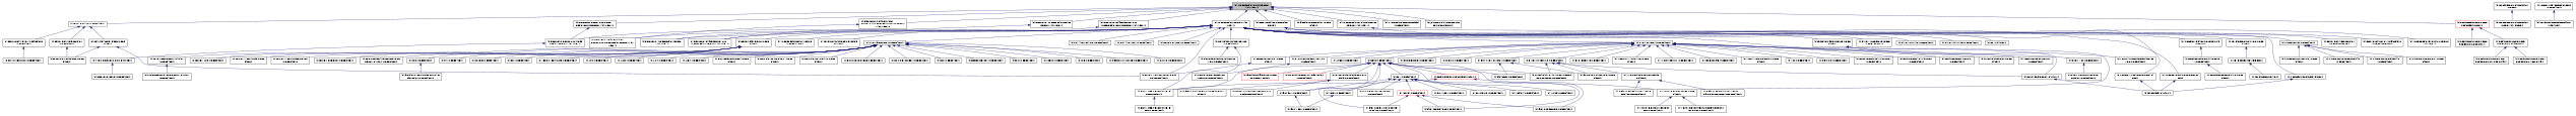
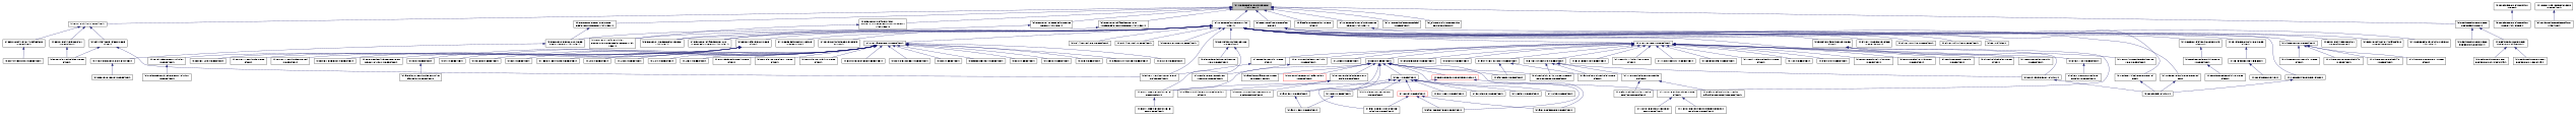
  digraph {
    node [color=black fillcolor=white fontname=Helvetica fontsize=10 shape=record style=filled]
    edge [color=midnightblue dir=back fontname=Helvetica fontsize=10 labelfontname=Helvetica labelfontsize=10 style=solid]
    n1 [fillcolor=grey75 fontcolor=black height=0.2 label="itkImageRegionConstIterator\lWithIndex.h" width=0.4]
    n2 [height=0.2 label="itkFastMarchingImageFilter.h" width=0.4]
    n3 [height=0.2 label="itkFastMarchingImageFilter\lBase.h" width=0.4]
    n4 [height=0.2 label="itkFrequencyFFTLayoutImage\lRegionConstIteratorWithIndex.h" width=0.4]
    n5 [height=0.2 label="itkFrequencyHalfHermitian\lFFTLayoutImageRegionConstIterator\lWithIndex.h" width=0.4]
    n6 [height=0.2 label="itkFrequencyImageRegionConst\lIteratorWithIndex.h" width=0.4]
    n7 [height=0.2 label="itkFrequencyShiftedFFTLayout\lImageRegionConstIteratorWithIndex.h" width=0.4]
    n8 [height=0.2 label="itkGradientVectorFlowImage\lFilter.h" width=0.4]
    n9 [height=0.2 label="itkImageRegionExclusionConst\lIteratorWithIndex.h" width=0.4]
    n10 [height=0.2 label="itkImageRegionIteratorWith\lIndex.h" width=0.4]
    n11 [height=0.2 label="itkInverseDisplacementField\lImageFilter.h" width=0.4]
    n12 [height=0.2 label="itkJointDomainImageToList\lSampleAdaptor.h" width=0.4]
-   n13 [color=red height=0.2 label="itkRegistrationParameter\lScalesEstimator.h" width=0.4]
+   n13 [height=0.2 label="itkRegistrationParameter\lScalesEstimator.h" width=0.4]
    n14 [height=0.2 label="itkFastMarchingExtension\lImageFilter.h" width=0.4]
    n15 [height=0.2 label="itkFastMarchingUpwindGradient\lImageFilter.h" width=0.4]
    n16 [height=0.2 label="itkReinitializeLevelSetImage\lFilter.h" width=0.4]
    n17 [height=0.2 label="itkFastMarchingExtension\lImageFilterBase.h" width=0.4]
    n18 [height=0.2 label="itkFastMarchingUpwindGradient\lImageFilterBase.h" width=0.4]
    n19 [height=0.2 label="itkFrequencyFFTLayoutImage\lRegionIteratorWithIndex.h" width=0.4]
    n20 [height=0.2 label="itkFrequencyHalfHermitian\lFFTLayoutImageRegionIteratorWith\lIndex.h" width=0.4]
    n21 [height=0.2 label="itkFrequencyImageRegionIterator\lWithIndex.h" width=0.4]
    n22 [height=0.2 label="itkFrequencyShiftedFFTLayout\lImageRegionIteratorWithIndex.h" width=0.4]
    n23 [height=0.2 label="itkImageRegionExclusionIterator\lWithIndex.h" width=0.4]
    n24 [height=0.2 label="itkBinaryMaskToNarrowBand\lPointSetFilter.h" width=0.4]
    n25 [height=0.2 label="itkBinaryImageToLevelSet\lImageAdaptor.h" width=0.4]
    n26 [height=0.2 label="itkBinaryPruningImageFilter.h" width=0.4]
    n27 [height=0.2 label="itkBinaryThinningImageFilter.h" width=0.4]
    n28 [height=0.2 label="itkBoxUtilities.h" width=0.4]
    n29 [height=0.2 label="itkDanielssonDistanceMap\lImageFilter.h" width=0.4]
    n30 [height=0.2 label="itkFastChamferDistanceImage\lFilter.h" width=0.4]
    n31 [height=0.2 label="itkHistogramToImageFilter.h" width=0.4]
    n32 [height=0.2 label="itkImageRegistrationMethod\lImageSource.h" width=0.4]
    n33 [height=0.2 label="itkImageToNeighborhoodSample\lAdaptor.h" width=0.4]
    n34 [height=0.2 label="itkLandmarkDisplacementField\lSource.h" width=0.4]
    n35 [height=0.2 label="itkLevelSetDomainMapImage\lFilter.h" width=0.4]
    n36 [height=0.2 label="itkLandweberDeconvolution.h" width=0.4]
    n37 [height=0.2 label="itkPolylineMask2DImageFilter.h" width=0.4]
    n38 [height=0.2 label="itkPolylineMaskImageFilter.h" width=0.4]
    n39 [height=0.2 label="itkTernaryFunctorImageFilter.h" width=0.4]
    n40 [height=0.2 label="itkTernaryGeneratorImage\lFilter.h" width=0.4]
    n41 [height=0.2 label="itkUnaryFunctorImageFilter.h" width=0.4]
    n42 [height=0.2 label="itkUnaryGeneratorImageFilter.h" width=0.4]
    n43 [height=0.2 label="itkUpdateMalcolmSparseLevel\lSet.h" width=0.4]
    n44 [height=0.2 label="itkUpdateShiSparseLevelSet.h" width=0.4]
    n45 [height=0.2 label="itkUpdateWhitakerSparseLevel\lSet.h" width=0.4]
    n46 [height=0.2 label="itkRegistrationParameter\lScalesFromJacobian.h" width=0.4]
    n47 [height=0.2 label="itkRegistrationParameter\lScalesFromShiftBase.h" width=0.4]
    n48 [height=0.2 label="itkExtensionVelocitiesImage\lFilter.h" width=0.4]
    n49 [height=0.2 label="itkCollidingFrontsImageFilter.h" width=0.4]
    n50 [height=0.2 label="itkUnaryFrequencyDomainFilter.h" width=0.4]
    n51 [height=0.2 label="itkFrequencyBandImageFilter.h" width=0.4]
    n52 [height=0.2 label="itkCannySegmentationLevel\lSetFunction.h" width=0.4]
    n53 [height=0.2 label="itkSignedDanielssonDistance\lMapImageFilter.h" width=0.4]
    n54 [height=0.2 label="itkApproximateSignedDistance\lMapImageFilter.h" width=0.4]
    n55 [height=0.2 label="itkNarrowBandLevelSetImage\lFilter.h" width=0.4]
    n56 [height=0.2 label="itkHistogramToEntropyImage\lFilter.h" width=0.4]
    n57 [height=0.2 label="itkHistogramToIntensityImage\lFilter.h" width=0.4]
    n58 [height=0.2 label="itkHistogramToLogProbability\lImageFilter.h" width=0.4]
    n59 [height=0.2 label="itkHistogramToProbability\lImageFilter.h" width=0.4]
    n60 [height=0.2 label="itkPatchBasedDenoisingBase\lImageFilter.h" width=0.4]
    n61 [height=0.2 label="itkLevelSetContainerBase.h" width=0.4]
    n62 [height=0.2 label="itkLevelSetDomainPartition\lImage.h" width=0.4]
    n63 [height=0.2 label="itkLevelSetDomainPartition\lImageWithKdTree.h" width=0.4]
    n64 [height=0.2 label="itkLevelSetEvolution.h" width=0.4]
    n65 [height=0.2 label="itkLandweberDeconvolution\lImageFilter.h" width=0.4]
    n66 [height=0.2 label="itkParametricBlindLeastSquares\lDeconvolutionImageFilter.h" width=0.4]
    n67 [height=0.2 label="itkTernaryAddImageFilter.h" width=0.4]
    n68 [height=0.2 label="itkTernaryMagnitudeImage\lFilter.h" width=0.4]
    n69 [height=0.2 label="itkTernaryMagnitudeSquared\lImageFilter.h" width=0.4]
    n70 [height=0.2 label="itkTernaryOperatorImageFilter.h" width=0.4]
    n71 [height=0.2 label="itkAdaptImageFilter.h" width=0.4]
    n72 [height=0.2 label="itkBinaryNotImageFilter.h" width=0.4]
    n73 [height=0.2 label="itkBinaryThresholdImageFilter.h" width=0.4]
    n74 [height=0.2 label="itkCastImageFilter.h" width=0.4]
    n75 [height=0.2 label="itkChangeLabelImageFilter.h" width=0.4]
    n76 [height=0.2 label="itkClampImageFilter.h" width=0.4]
    n77 [height=0.2 label="itkExpNegativeImageFilter.h" width=0.4]
    n78 [height=0.2 label="itkGPUUnaryFunctorImageFilter.h" width=0.4]
    n79 [height=0.2 label="itkIntensityWindowingImage\lFilter.h" width=0.4]
    n80 [height=0.2 label="itkInvertIntensityImageFilter.h" width=0.4]
    n81 [height=0.2 label="itkLabelToRGBImageFilter.h" width=0.4]
    n82 [height=0.2 label="itkMatrixIndexSelectionImage\lFilter.h" width=0.4]
    n83 [height=0.2 label="itkNotImageFilter.h" width=0.4]
    n84 [height=0.2 label="itkRescaleIntensityImage\lFilter.h" width=0.4]
    n85 [height=0.2 label="itkSigmoidImageFilter.h" width=0.4]
    n86 [height=0.2 label="itkSymmetricEigenAnalysis\lImageFilter.h" width=0.4]
    n87 [height=0.2 label="itkTensorFractionalAnisotropy\lImageFilter.h" width=0.4]
    n88 [height=0.2 label="itkTensorRelativeAnisotropy\lImageFilter.h" width=0.4]
    n89 [height=0.2 label="itkTestingStretchIntensity\lImageFilter.h" width=0.4]
    n90 [height=0.2 label="itkThresholdLabelerImage\lFilter.h" width=0.4]
    n91 [height=0.2 label="itkVectorRescaleIntensity\lImageFilter.h" width=0.4]
    n92 [height=0.2 label="itkAbsImageFilter.h" width=0.4]
    n93 [height=0.2 label="itkAcosImageFilter.h" width=0.4]
    n94 [height=0.2 label="itkAsinImageFilter.h" width=0.4]
    n95 [height=0.2 label="itkAtanImageFilter.h" width=0.4]
    n96 [height=0.2 label="itkBoundedReciprocalImage\lFilter.h" width=0.4]
    n97 [height=0.2 label="itkComplexToImaginaryImage\lFilter.h" width=0.4]
    n98 [height=0.2 label="itkComplexToModulusImage\lFilter.h" width=0.4]
    n99 [height=0.2 label="itkComplexToPhaseImageFilter.h" width=0.4]
    n100 [height=0.2 label="itkComplexToRealImageFilter.h" width=0.4]
    n101 [height=0.2 label="itkCosImageFilter.h" width=0.4]
    n102 [height=0.2 label="itkEdgePotentialImageFilter.h" width=0.4]
    n103 [height=0.2 label="itkExpImageFilter.h" width=0.4]
    n104 [height=0.2 label="itkLog10ImageFilter.h" width=0.4]
    n105 [height=0.2 label="itkLogImageFilter.h" width=0.4]
    n106 [height=0.2 label="itkRGBToLuminanceImageFilter.h" width=0.4]
    n107 [height=0.2 label="itkRoundImageFilter.h" width=0.4]
    n108 [height=0.2 label="itkSinImageFilter.h" width=0.4]
    n109 [height=0.2 label="itkSqrtImageFilter.h" width=0.4]
    n110 [height=0.2 label="itkSquareImageFilter.h" width=0.4]
    n111 [height=0.2 label="itkTanImageFilter.h" width=0.4]
    n112 [height=0.2 label="itkVectorMagnitudeImageFilter.h" width=0.4]
    n113 [height=0.2 label="itkCannySegmentationLevel\lSetImageFilter.h" width=0.4]
    n114 [height=0.2 label="itkNarrowBandCurvesLevel\lSetImageFilter.h" width=0.4]
    n115 [height=0.2 label="itkNarrowBandThresholdSegmentation\lLevelSetImageFilter.h" width=0.4]
    n116 [height=0.2 label="itkPatchBasedDenoisingImage\lFilter.h" width=0.4]
    n117 [height=0.2 label="itkLevelSetContainer.h" width=0.4]
    n118 [height=0.2 label="itkProjectedLandweberDeconvolution\lImageFilter.h" width=0.4]
    n119 [height=0.2 label="itkBinaryReconstructionBy\lErosionImageFilter.h" width=0.4]
    n120 [height=0.2 label="itkInverseDisplacementField3\lDFilter.h" width=0.4]
    n121 [height=0.2 label="itkGPUBinaryThresholdImage\lFilter.h" width=0.4]
    n122 [height=0.2 label="itkThresholdMaximumConnected\lComponentsImageFilter.h" width=0.4]
    n123 [height=0.2 label="itkBoxImageFilter.h" width=0.4]
    n124 [height=0.2 label="itkGPUBoxImageFilter.h" width=0.4]
    n125 [height=0.2 label="itkGrayscaleDilateImageFilter.h" width=0.4]
    n126 [height=0.2 label="itkGrayscaleErodeImageFilter.h" width=0.4]
    n127 [height=0.2 label="itkGrayscaleMorphological\lClosingImageFilter.h" width=0.4]
    n128 [height=0.2 label="itkExponentialDisplacement\lFieldImageFilter.h" width=0.4]
    n129 [height=0.2 label="itkGPUCastImageFilter.h" width=0.4]
-   n130 [color=red height=0.2 label="itkGradientDifferenceImage\lToImageMetric.h" width=0.4]
+   n130 [height=0.2 label="itkGradientDifferenceImage\lToImageMetric.h" width=0.4]
    n131 [color=red height=0.2 label="itkSegmentationLevelSetFunction.h" width=0.4]
    n132 [color=red height=0.2 label="itkSmoothingRecursiveGaussian\lImageFilter.h" width=0.4]
    n133 [height=0.2 label="itkHessian3DToVesselness\lMeasureImageFilter.h" width=0.4]
    n134 [height=0.2 label="itkVectorIndexSelectionCast\lImageFilter.h" width=0.4]
    n135 [height=0.2 label="itkLandmarkBasedTransform\lInitializer.h" width=0.4]
    n136 [height=0.2 label="itkDeformableSimplexMesh3\lDBalloonForceFilter.h" width=0.4]
    n137 [height=0.2 label="itkDeformableSimplexMesh3\lDGradientConstraintForceFilter.h" width=0.4]
    n138 [height=0.2 label="itkBoxMeanImageFilter.h" width=0.4]
    n139 [height=0.2 label="itkBoxSigmaImageFilter.h" width=0.4]
    n140 [color=red height=0.2 label="itkKernelImageFilter.h" width=0.4]
    n141 [height=0.2 label="itkMeanImageFilter.h" width=0.4]
    n142 [height=0.2 label="itkMedianImageFilter.h" width=0.4]
    n143 [height=0.2 label="itkNoiseImageFilter.h" width=0.4]
    n144 [height=0.2 label="itkSimpleContourExtractor\lImageFilter.h" width=0.4]
    n145 [height=0.2 label="itkGPUMeanImageFilter.h" width=0.4]
    n146 [height=0.2 label="itkDiffeomorphicDemonsRegistration\lFilter.h" width=0.4]
    n147 [height=0.2 label="itkFastSymmetricForcesDemons\lRegistrationFilter.h" width=0.4]
    n148 [height=0.2 label="itkGradientMagnitudeRecursive\lGaussianImageFilter.h" width=0.4]
    n149 [height=0.2 label="itkRegistrationParameter\lScalesFromIndexShift.h" width=0.4]
    n150 [height=0.2 label="itkRegistrationParameter\lScalesFromPhysicalShift.h" width=0.4]
    n1 -> n2
    n1 -> n3
    n1 -> n4
    n1 -> n5
    n1 -> n6
    n1 -> n7
    n1 -> n8
    n1 -> n9
    n1 -> n10
    n1 -> n11
    n1 -> n12
    n1 -> n13
    n2 -> n14
    n2 -> n15
    n2 -> n16
    n3 -> n17
    n3 -> n18
    n4 -> n19
    n5 -> n20
    n6 -> n21
    n7 -> n22
    n9 -> n23
    n10 -> n19
    n10 -> n20
    n10 -> n21
    n10 -> n22
    n10 -> n24
    n10 -> n25
    n10 -> n26
    n10 -> n27
    n10 -> n28
    n10 -> n29
    n10 -> n30
    n10 -> n31
    n10 -> n32
    n10 -> n33
    n10 -> n34
    n10 -> n35
    n10 -> n36
    n10 -> n37
    n10 -> n38
    n10 -> n39
    n10 -> n40
    n10 -> n41
    n10 -> n42
    n10 -> n43
    n10 -> n44
    n10 -> n45
    n13 -> n46
    n13 -> n47
    n14 -> n48
    n15 -> n49
    n16 -> n24
    n16 -> n48
    n19 -> n50
    n29 -> n52
    n29 -> n53
    n30 -> n54
    n30 -> n55
    n31 -> n56
    n31 -> n57
    n31 -> n58
    n31 -> n59
    n33 -> n60
    n35 -> n61
    n36 -> n64
    n40 -> n65
    n40 -> n66
    n40 -> n67
    n40 -> n68
    n40 -> n69
    n40 -> n70
    n41 -> n71
    n41 -> n72
    n41 -> n73
    n41 -> n74
    n41 -> n75
    n41 -> n76
    n41 -> n77
    n41 -> n78
    n41 -> n79
    n41 -> n80
    n41 -> n81
    n41 -> n82
    n41 -> n83
    n41 -> n84
    n41 -> n85
    n41 -> n86
    n41 -> n87
    n41 -> n88
    n41 -> n89
    n41 -> n90
    n41 -> n91
    n42 -> n92
    n42 -> n93
    n42 -> n94
    n42 -> n95
    n42 -> n96
    n42 -> n97
    n42 -> n98
    n42 -> n99
    n42 -> n100
    n42 -> n101
    n42 -> n102
    n42 -> n103
    n42 -> n104
    n42 -> n105
    n42 -> n106
    n42 -> n107
    n42 -> n108
    n42 -> n109
    n42 -> n110
    n42 -> n111
    n42 -> n112
    n43 -> n64
    n44 -> n64
    n45 -> n64
    n47 -> n149
    n47 -> n150
    n50 -> n51
    n52 -> n113
    n55 -> n114
    n55 -> n115
    n60 -> n116
    n61 -> n117
    n62 -> n63
    n65 -> n118
    n72 -> n119
    n73 -> n36
    n73 -> n120
    n73 -> n121
    n73 -> n122
    n74 -> n52
    n74 -> n122
    n74 -> n123
    n74 -> n124
    n74 -> n125
    n74 -> n126
    n74 -> n127
    n74 -> n128
    n74 -> n129
    n74 -> n130
    n74 -> n131
    n74 -> n132
    n78 -> n121
    n78 -> n129
    n84 -> n24
    n86 -> n133
    n109 -> n148
    n120 -> n136
    n120 -> n137
    n123 -> n124
    n123 -> n138
    n123 -> n139
    n123 -> n140
    n123 -> n141
    n123 -> n142
    n123 -> n143
    n123 -> n144
    n124 -> n145
    n128 -> n146
    n128 -> n147
    n131 -> n52
    n131 -> n55
    n134 -> n135
    n140 -> n125
    n140 -> n126
    n140 -> n127
    n141 -> n145
  }
